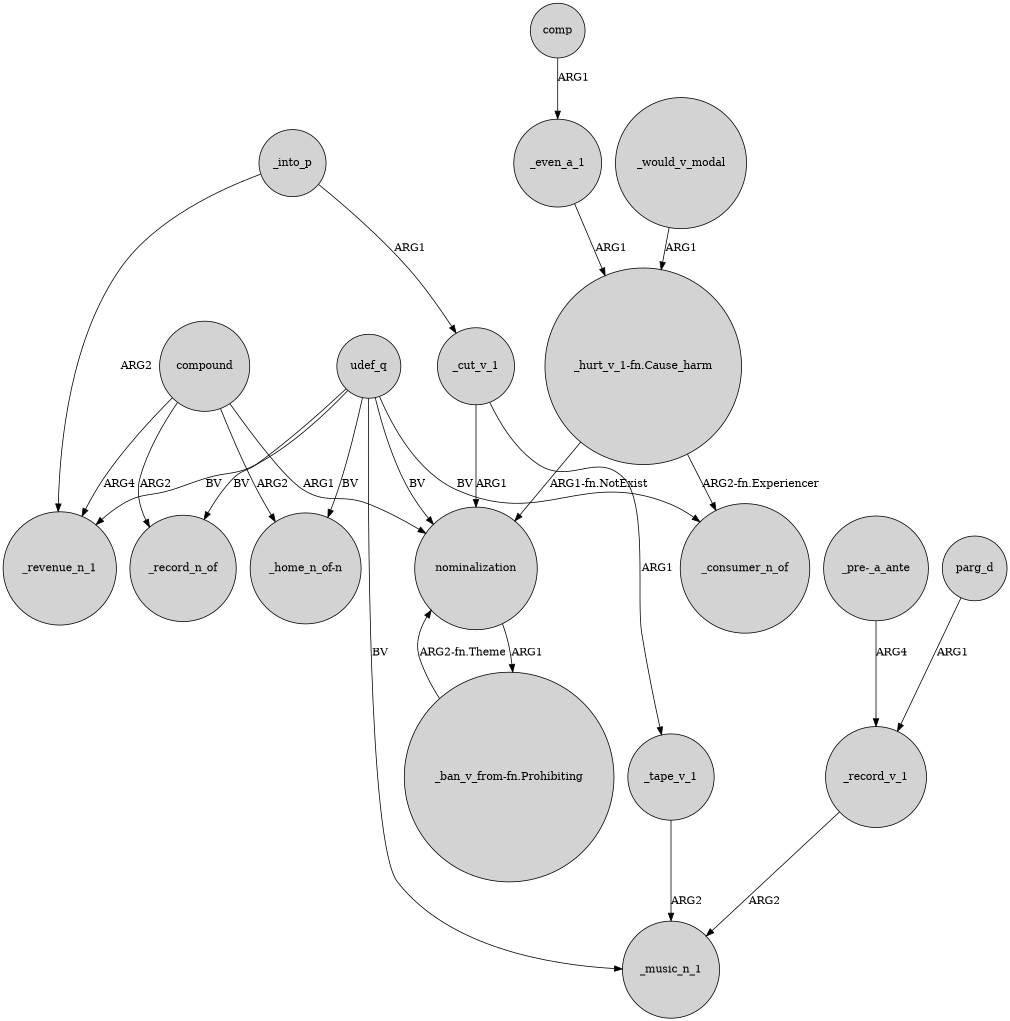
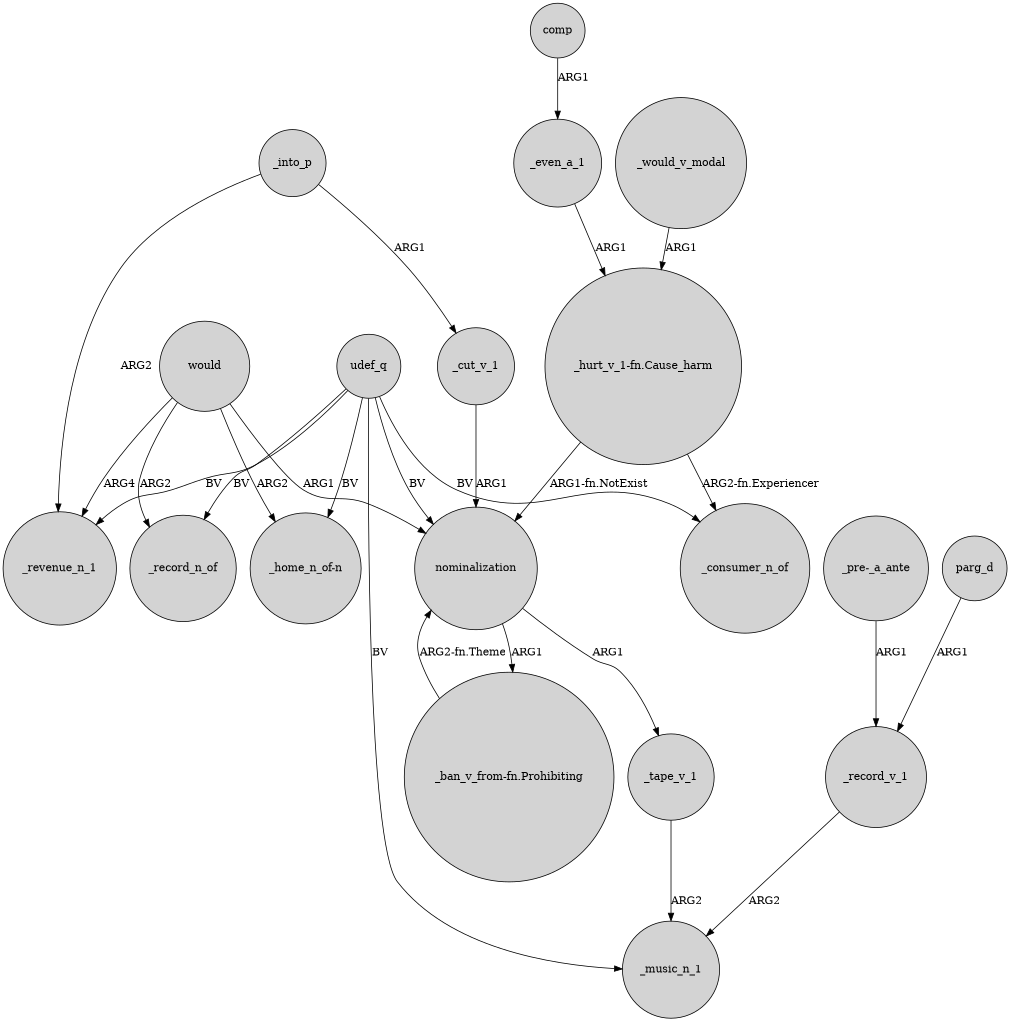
  digraph {
    node [shape=circle style=filled]
    udef_q
    _record_n_of
    "_home_n_of-n"
    nominalization
    _music_n_1
    _consumer_n_of
    _revenue_n_1
    "_ban_v_from-fn.Prohibiting"
    _tape_v_1
    _into_p
    _cut_v_1
    comp
    _even_a_1
    "_hurt_v_1-fn.Cause_harm"
-   compound
+   compound [label=would]
    parg_d
    _record_v_1
    "_pre-_a_ante"
    _would_v_modal
    udef_q -> _record_n_of [label=BV]
    udef_q -> "_home_n_of-n" [label=BV]
    udef_q -> nominalization [label=BV]
    udef_q -> _music_n_1 [label=BV]
    udef_q -> _consumer_n_of [label=BV]
    udef_q -> _revenue_n_1 [label=BV]
    nominalization -> "_ban_v_from-fn.Prohibiting" [label=ARG1]
-   _cut_v_1 -> _tape_v_1 [label=ARG1]
+   nominalization -> _tape_v_1 [label=ARG1]
    "_ban_v_from-fn.Prohibiting" -> nominalization [label="ARG2-fn.Theme"]
    _tape_v_1 -> _music_n_1 [label=ARG2]
    _into_p -> _revenue_n_1 [label=ARG2]
    _into_p -> _cut_v_1 [label=ARG1]
    _cut_v_1 -> nominalization [label=ARG1]
    comp -> _even_a_1 [label=ARG1]
    _even_a_1 -> "_hurt_v_1-fn.Cause_harm" [label=ARG1]
    "_hurt_v_1-fn.Cause_harm" -> nominalization [label="ARG1-fn.NotExist"]
    "_hurt_v_1-fn.Cause_harm" -> _consumer_n_of [label="ARG2-fn.Experiencer"]
    compound -> _record_n_of [label=ARG2]
    compound -> "_home_n_of-n" [label=ARG2]
    compound -> nominalization [label=ARG1]
    compound -> _revenue_n_1 [label=ARG4]
    parg_d -> _record_v_1 [label=ARG1]
    _record_v_1 -> _music_n_1 [label=ARG2]
-   "_pre-_a_ante" -> _record_v_1 [label=ARG4]
+   "_pre-_a_ante" -> _record_v_1 [label=ARG1]
    _would_v_modal -> "_hurt_v_1-fn.Cause_harm" [label=ARG1]
  }
